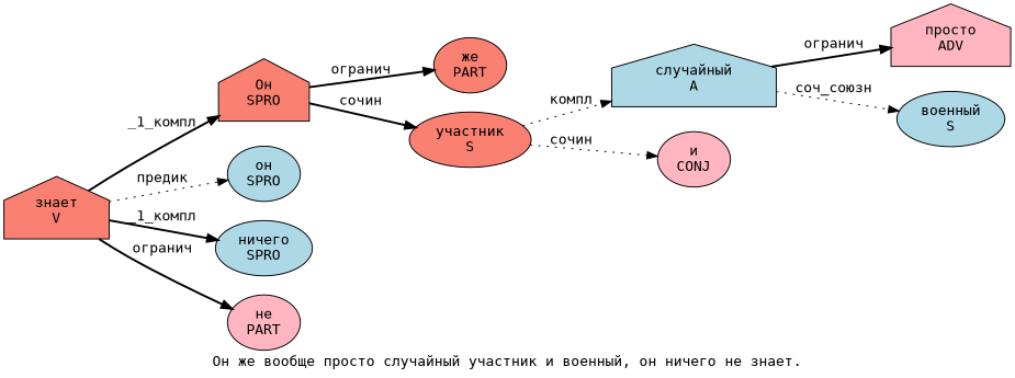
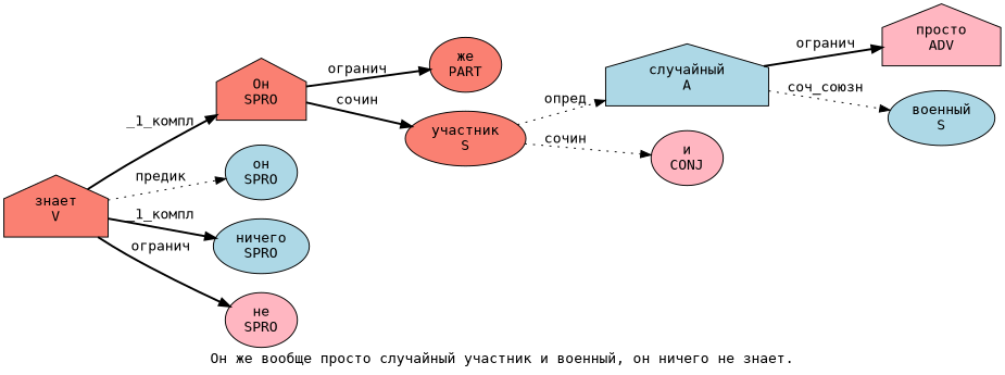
  digraph {
    fontname="DejaVu Sans Mono"
    label="Он же вообще просто случайный участник и военный, он ничего не знает."
    rankdir=LR
    node [fillcolor=salmon fontname="DejaVu Sans Mono" penwidth=1 shape=ellipse style=filled]
    edge [fontname="DejaVu Sans Mono" style=bold]
    n1 [label="Он\nSPRO" shape=house]
    n2 [label="же\nPART"]
    n3 [label="участник\nS"]
    n4 [fillcolor=lightblue label="случайный\nA" shape=house]
    n5 [fillcolor=lightpink label="и\nCONJ"]
    n6 [fillcolor=lightpink label="просто\nADV" shape=house]
    n7 [fillcolor=lightblue label="военный\nS"]
    n8 [fillcolor=lightblue label="он\nSPRO"]
    n9 [fillcolor=lightblue label="ничего\nSPRO"]
-   n10 [fillcolor=lightpink label="не\nPART"]
+   n10 [fillcolor=lightpink label="не\nSPRO"]
    n11 [label="знает\nV" shape=house]
    n1 -> n2 [label="огранич"]
    n1 -> n3 [label="сочин"]
-   n3 -> n4 [label="компл" style=dotted]
+   n3 -> n4 [label="опред" style=dotted]
    n3 -> n5 [label="сочин" style=dotted]
    n4 -> n6 [label="огранич"]
    n4 -> n7 [label="соч_союзн" style=dotted]
    n11 -> n1 [label="_1_компл"]
    n11 -> n8 [label="предик" style=dotted]
    n11 -> n9 [label="_1_компл"]
    n11 -> n10 [label="огранич"]
  }
